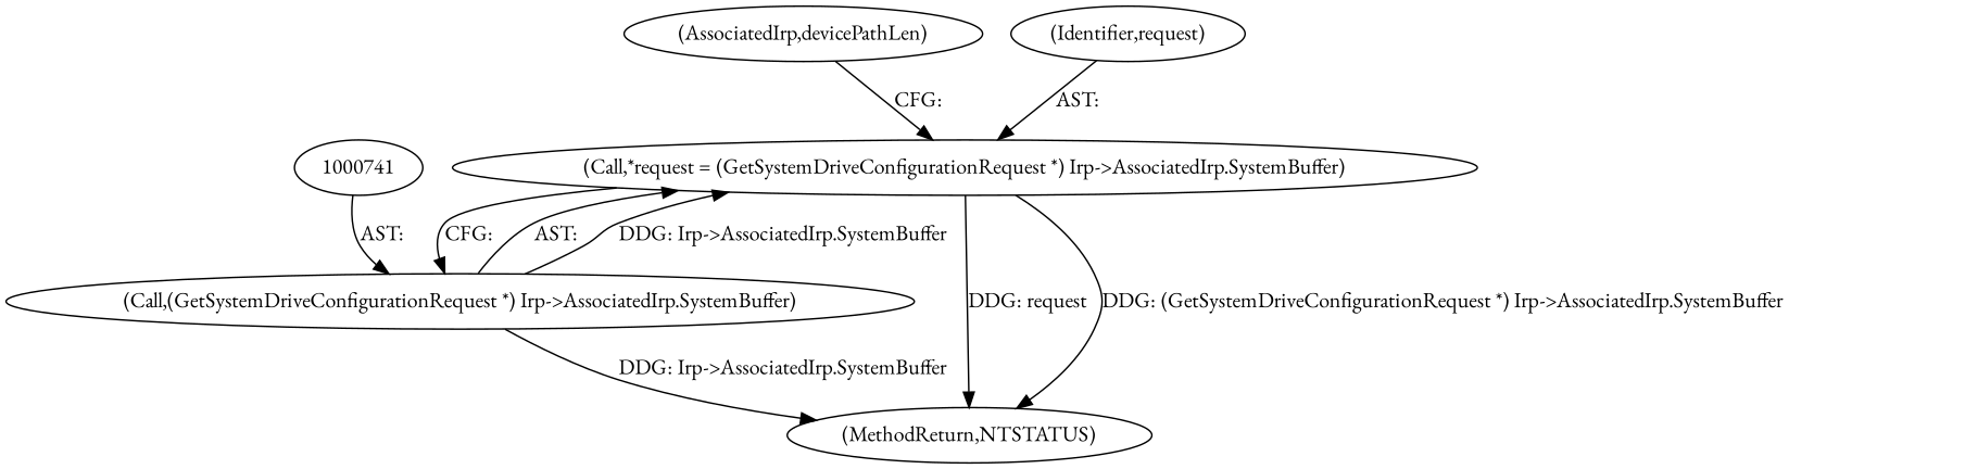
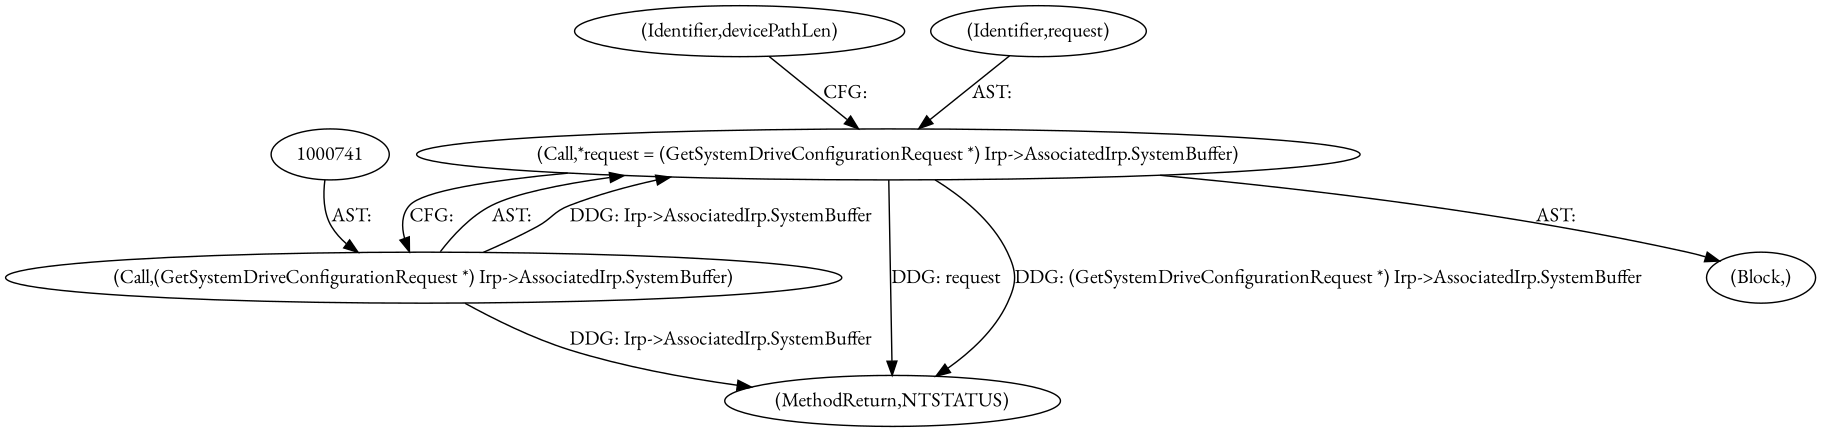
  digraph {
    fontname="EB Garamond"
    node [fontname="EB Garamond"]
    edge [fontname="EB Garamond"]
    n1 [label="(Call,*request = (GetSystemDriveConfigurationRequest *) Irp->AssociatedIrp.SystemBuffer)"]
    n2 [label="(Call,(GetSystemDriveConfigurationRequest *) Irp->AssociatedIrp.SystemBuffer)"]
    n3 [label="(MethodReturn,NTSTATUS)"]
-   n5 [label="(AssociatedIrp,devicePathLen)"]
+   n4 [label="(Block,)"]
+   n5 [label="(Identifier,devicePathLen)"]
    n6 [label="(Identifier,request)"]
    1000741
    n1 -> n2 [label="CFG: "]
    n1 -> n3 [label="DDG: request"]
    n1 -> n3 [label="DDG: (GetSystemDriveConfigurationRequest *) Irp->AssociatedIrp.SystemBuffer"]
+   n1 -> n4 [label="AST: "]
    n2 -> n1 [label="AST: "]
    n2 -> n1 [label="DDG: Irp->AssociatedIrp.SystemBuffer"]
    n2 -> n3 [label="DDG: Irp->AssociatedIrp.SystemBuffer"]
    n5 -> n1 [label="CFG: "]
    n6 -> n1 [label="AST: "]
    1000741 -> n2 [label="AST: "]
  }
